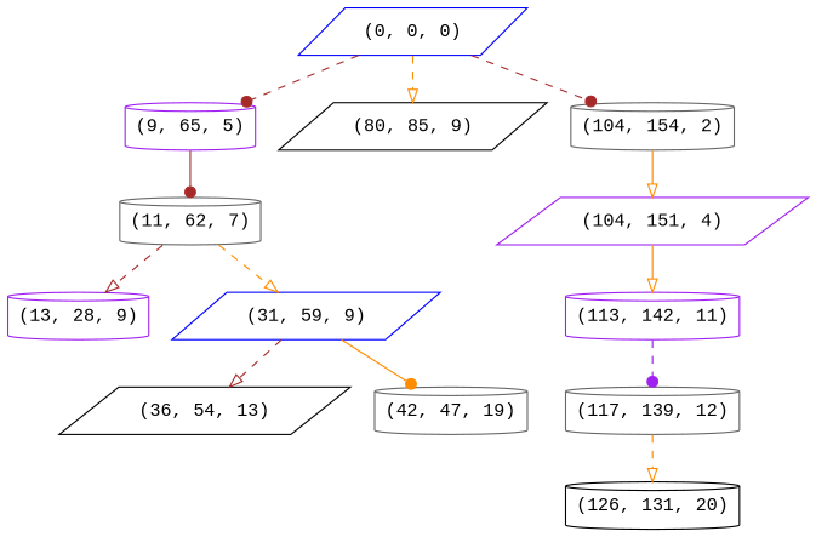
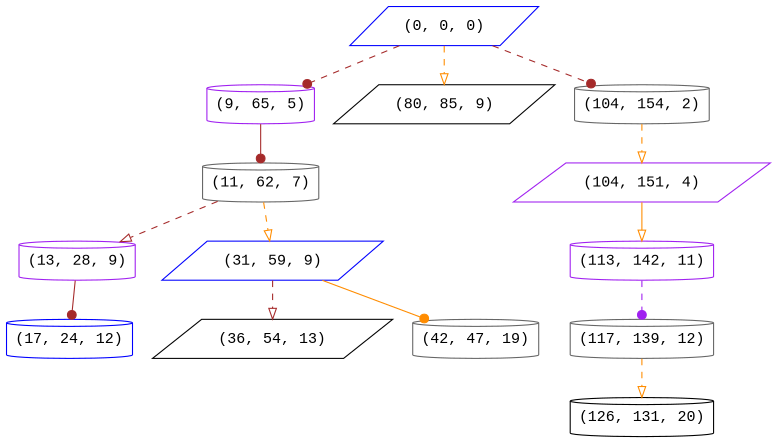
  digraph {
    fontname="Liberation Mono"
    node [color=purple fontname="Liberation Mono" shape=cylinder]
    edge [arrowhead=onormal color=brown fontname="Liberation Mono" style=dashed]
    "(0, 0, 0)" [color=blue shape=parallelogram]
    "(9, 65, 5)"
    "(80, 85, 9)" [color=black shape=parallelogram]
    n4 [color=gray40 label="(104, 154, 2)"]
    "(11, 62, 7)" [color=gray40]
    "(104, 151, 4)" [shape=parallelogram]
    "(13, 28, 9)"
    "(31, 59, 9)" [color=blue shape=parallelogram]
+   "(17, 24, 12)" [color=blue]
    "(36, 54, 13)" [color=black shape=parallelogram]
    "(42, 47, 19)" [color=gray40]
    "(113, 142, 11)"
    "(117, 139, 12)" [color=gray40]
    "(126, 131, 20)" [color=black]
    "(0, 0, 0)" -> "(9, 65, 5)" [arrowhead=dot]
    "(0, 0, 0)" -> "(80, 85, 9)" [color=darkorange]
    "(0, 0, 0)" -> n4 [arrowhead=dot]
    "(9, 65, 5)" -> "(11, 62, 7)" [arrowhead=dot style=solid]
-   n4 -> "(104, 151, 4)" [color=darkorange style=solid]
+   n4 -> "(104, 151, 4)" [color=darkorange]
    "(11, 62, 7)" -> "(13, 28, 9)"
    "(11, 62, 7)" -> "(31, 59, 9)" [color=darkorange]
    "(104, 151, 4)" -> "(113, 142, 11)" [color=darkorange style=solid]
+   "(13, 28, 9)" -> "(17, 24, 12)" [arrowhead=dot style=solid]
    "(31, 59, 9)" -> "(36, 54, 13)"
    "(31, 59, 9)" -> "(42, 47, 19)" [arrowhead=dot color=darkorange style=solid]
    "(113, 142, 11)" -> "(117, 139, 12)" [arrowhead=dot color=purple]
    "(117, 139, 12)" -> "(126, 131, 20)" [color=darkorange]
  }
